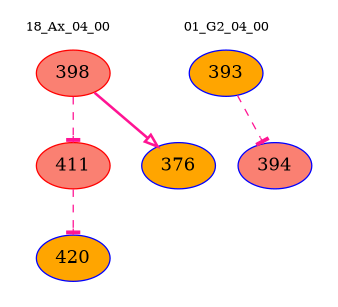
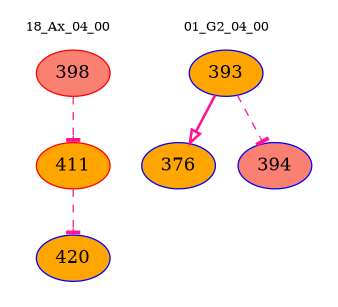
  digraph {
    node [color=blue fillcolor=orange style=filled]
    edge [arrowhead=tee color=deeppink style=dashed]
-   n1 [color=red fillcolor=salmon label=411]
+   n1 [color=red label=411]
    n2 [color=red fillcolor=salmon label=398]
    n3 [label=420]
    n4 [label=393]
    n5 [label=376]
    n6 [fillcolor=salmon label=394]
    subgraph cluster_1 {
      color=white
      fontsize=10
      label="18_Ax_04_00"
      n1
      n2
      n3
    }
    subgraph cluster_2 {
      color=white
      fontsize=10
      label="01_G2_04_00"
      n4
      n5
      n6
    }
    n1 -> n3
    n2 -> n1
-   n2 -> n5 [arrowhead=onormal style=bold]
+   n4 -> n5 [arrowhead=onormal style=bold]
    n4 -> n6
  }
